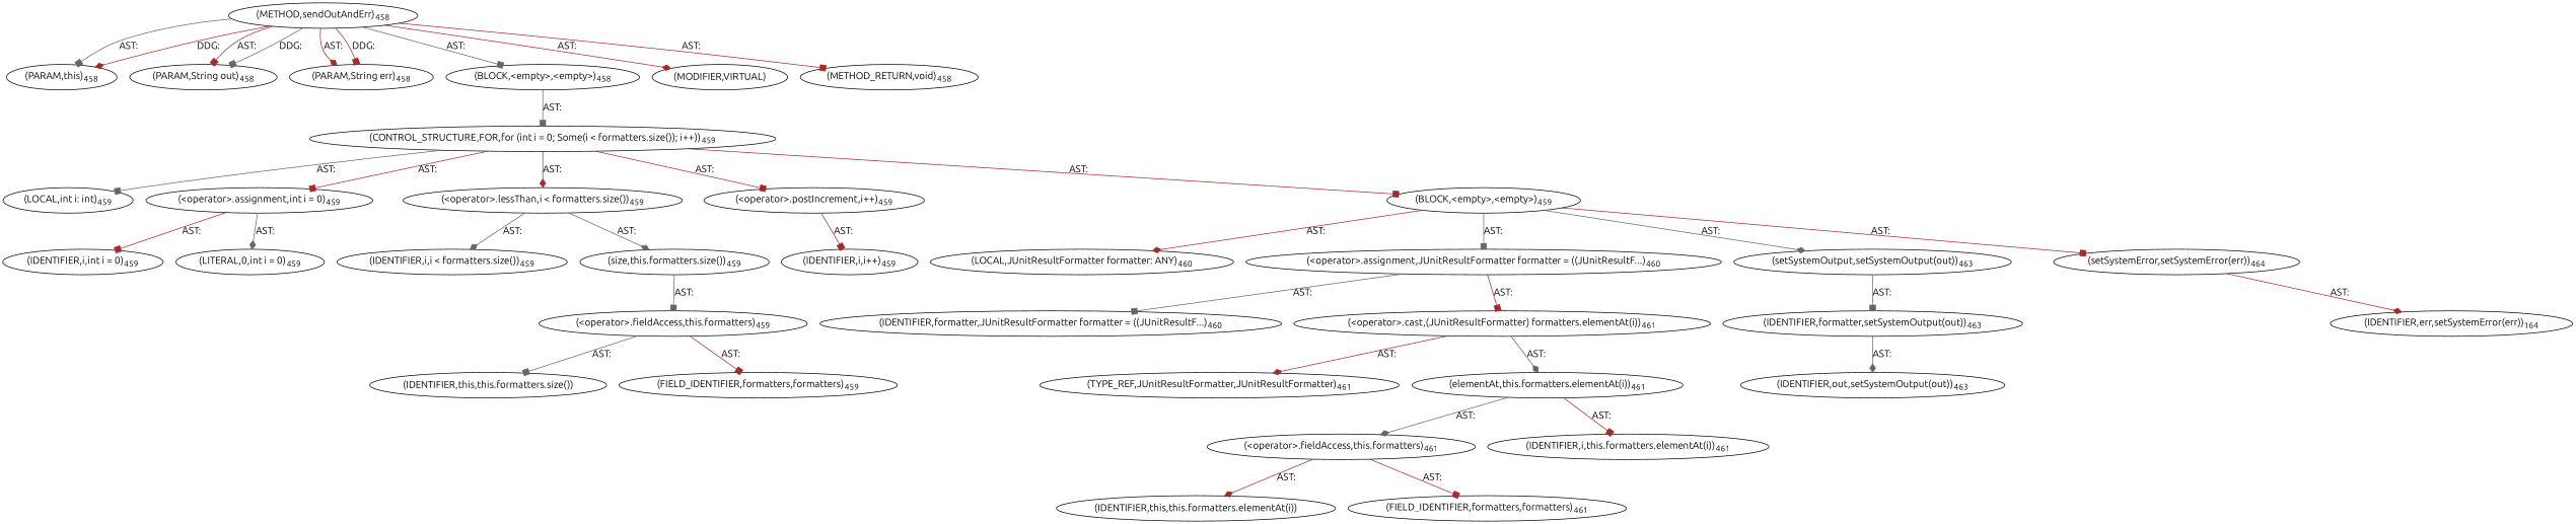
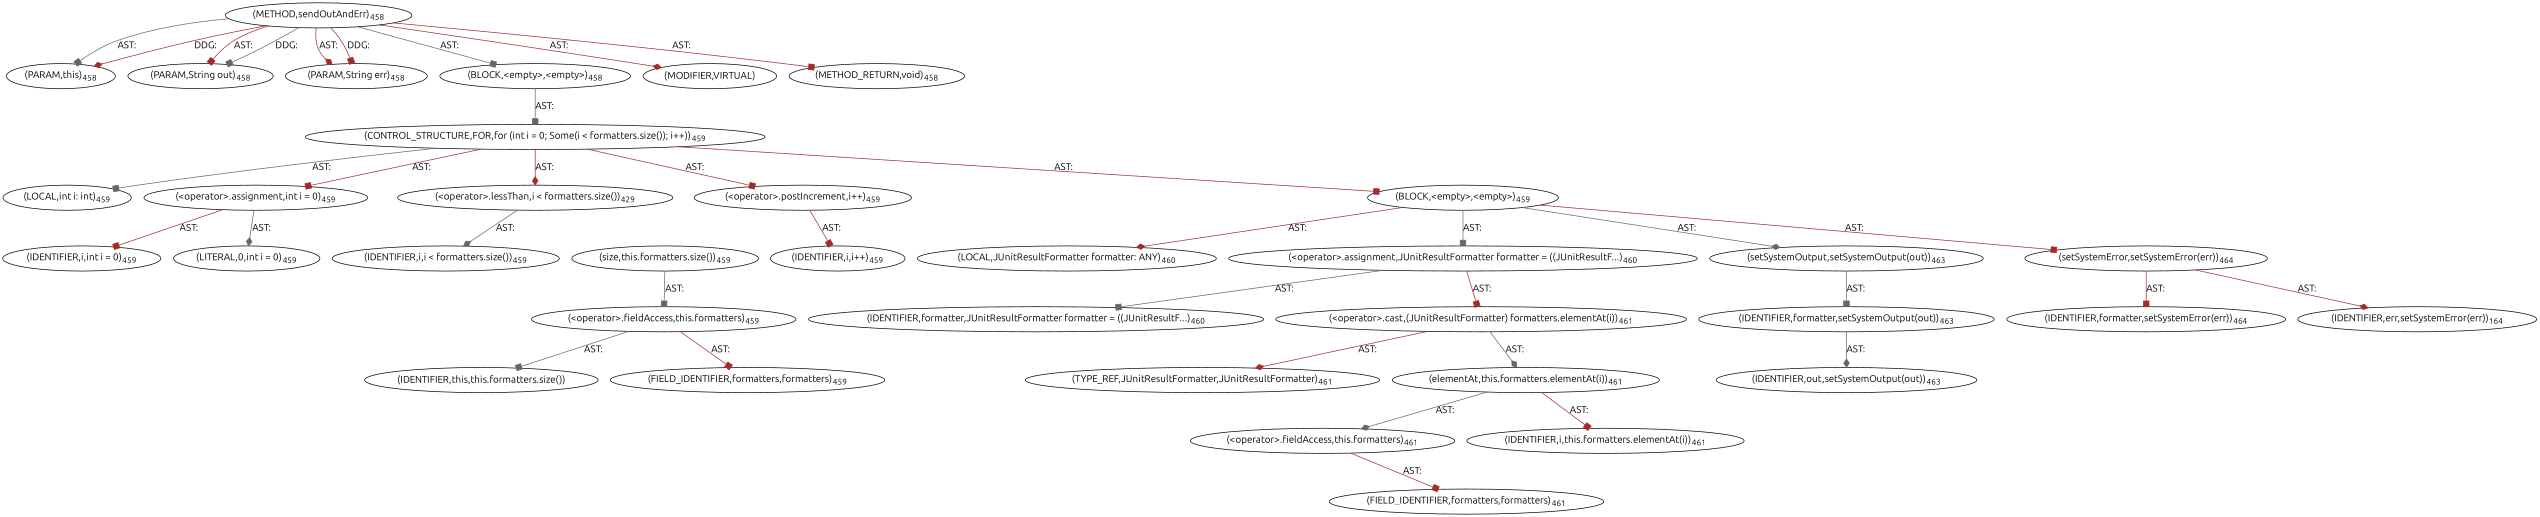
  digraph {
    fontname=Ubuntu
    node [fontname=Ubuntu]
    edge [arrowhead=box color=brown fontname=Ubuntu]
    n1 [label=<(METHOD,sendOutAndErr)<SUB>458</SUB>>]
    n2 [label=<(PARAM,this)<SUB>458</SUB>>]
    n3 [label=<(PARAM,String out)<SUB>458</SUB>>]
    n4 [label=<(PARAM,String err)<SUB>458</SUB>>]
    n5 [label=<(BLOCK,&lt;empty&gt;,&lt;empty&gt;)<SUB>458</SUB>>]
    n6 [label=<(MODIFIER,VIRTUAL)>]
    n7 [label=<(METHOD_RETURN,void)<SUB>458</SUB>>]
    n8 [label=<(CONTROL_STRUCTURE,FOR,for (int i = 0; Some(i &lt; formatters.size()); i++))<SUB>459</SUB>>]
    n9 [label=<(LOCAL,int i: int)<SUB>459</SUB>>]
    n10 [label=<(&lt;operator&gt;.assignment,int i = 0)<SUB>459</SUB>>]
-   n11 [label=<(&lt;operator&gt;.lessThan,i &lt; formatters.size())<SUB>459</SUB>>]
+   n11 [label=<(&lt;operator&gt;.lessThan,i &lt; formatters.size())<SUB>429</SUB>>]
    n12 [label=<(&lt;operator&gt;.postIncrement,i++)<SUB>459</SUB>>]
    n13 [label=<(BLOCK,&lt;empty&gt;,&lt;empty&gt;)<SUB>459</SUB>>]
    n14 [label=<(IDENTIFIER,i,int i = 0)<SUB>459</SUB>>]
    n15 [label=<(LITERAL,0,int i = 0)<SUB>459</SUB>>]
    n16 [label=<(IDENTIFIER,i,i &lt; formatters.size())<SUB>459</SUB>>]
    n17 [label=<(size,this.formatters.size())<SUB>459</SUB>>]
    n18 [label=<(IDENTIFIER,i,i++)<SUB>459</SUB>>]
    n19 [label=<(LOCAL,JUnitResultFormatter formatter: ANY)<SUB>460</SUB>>]
    n20 [label=<(&lt;operator&gt;.assignment,JUnitResultFormatter formatter = ((JUnitResultF...)<SUB>460</SUB>>]
    n21 [label=<(setSystemOutput,setSystemOutput(out))<SUB>463</SUB>>]
    n22 [label=<(setSystemError,setSystemError(err))<SUB>464</SUB>>]
    n23 [label=<(&lt;operator&gt;.fieldAccess,this.formatters)<SUB>459</SUB>>]
    n24 [label=<(IDENTIFIER,this,this.formatters.size())>]
    n25 [label=<(FIELD_IDENTIFIER,formatters,formatters)<SUB>459</SUB>>]
    n26 [label=<(IDENTIFIER,formatter,JUnitResultFormatter formatter = ((JUnitResultF...)<SUB>460</SUB>>]
    n27 [label=<(&lt;operator&gt;.cast,(JUnitResultFormatter) formatters.elementAt(i))<SUB>461</SUB>>]
    n28 [label=<(IDENTIFIER,formatter,setSystemOutput(out))<SUB>463</SUB>>]
+   n29 [label=<(IDENTIFIER,formatter,setSystemError(err))<SUB>464</SUB>>]
    n30 [label=<(IDENTIFIER,err,setSystemError(err))<SUB>164</SUB>>]
    n31 [label=<(TYPE_REF,JUnitResultFormatter,JUnitResultFormatter)<SUB>461</SUB>>]
    n32 [label=<(elementAt,this.formatters.elementAt(i))<SUB>461</SUB>>]
    n33 [label=<(&lt;operator&gt;.fieldAccess,this.formatters)<SUB>461</SUB>>]
    n34 [label=<(IDENTIFIER,i,this.formatters.elementAt(i))<SUB>461</SUB>>]
-   n35 [label=<(IDENTIFIER,this,this.formatters.elementAt(i))>]
    n36 [label=<(FIELD_IDENTIFIER,formatters,formatters)<SUB>461</SUB>>]
    n37 [label=<(IDENTIFIER,out,setSystemOutput(out))<SUB>463</SUB>>]
    n1 -> n2 [color=gray40 label="AST: "]
    n1 -> n2 [arrowhead=diamond label="DDG: "]
    n1 -> n3 [label="AST: "]
    n1 -> n3 [color=gray40 label="DDG: "]
    n1 -> n4 [arrowhead=diamond label="AST: "]
    n1 -> n4 [label="DDG: "]
    n1 -> n5 [color=gray40 label="AST: "]
    n1 -> n6 [arrowhead=diamond label="AST: "]
    n1 -> n7 [label="AST: "]
    n5 -> n8 [color=gray40 label="AST: "]
    n8 -> n9 [color=gray40 label="AST: "]
    n8 -> n10 [label="AST: "]
    n8 -> n11 [arrowhead=diamond label="AST: "]
    n8 -> n12 [label="AST: "]
    n8 -> n13 [label="AST: "]
    n10 -> n14 [label="AST: "]
    n10 -> n15 [arrowhead=diamond color=gray40 label="AST: "]
    n11 -> n16 [arrowhead=diamond color=gray40 label="AST: "]
-   n11 -> n17 [arrowhead=diamond color=gray40 label="AST: "]
    n12 -> n18 [label="AST: "]
    n13 -> n19 [arrowhead=diamond label="AST: "]
    n13 -> n20 [color=gray40 label="AST: "]
    n13 -> n21 [arrowhead=diamond color=gray40 label="AST: "]
    n13 -> n22 [label="AST: "]
    n17 -> n23 [color=gray40 label="AST: "]
    n20 -> n26 [color=gray40 label="AST: "]
    n20 -> n27 [label="AST: "]
    n21 -> n28 [color=gray40 label="AST: "]
+   n22 -> n29 [label="AST: "]
    n22 -> n30 [arrowhead=diamond label="AST: "]
    n23 -> n24 [color=gray40 label="AST: "]
    n23 -> n25 [label="AST: "]
    n27 -> n31 [arrowhead=diamond label="AST: "]
    n27 -> n32 [arrowhead=diamond color=gray40 label="AST: "]
    n28 -> n37 [arrowhead=diamond color=gray40 label="AST: "]
    n32 -> n33 [arrowhead=diamond color=gray40 label="AST: "]
    n32 -> n34 [label="AST: "]
-   n33 -> n35 [arrowhead=diamond label="AST: "]
    n33 -> n36 [label="AST: "]
  }
